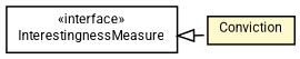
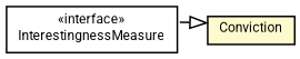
  digraph {
    nodesep=0.15
    rankdir=LR
    ranksep=0.25
    node [fontcolor=black fontname=Roboto fontsize=8 margin=0 shape=plaintext]
    n1 [height=0 label=<<table title="de.lmu.ifi.dbs.elki.algorithm.itemsetmining.associationrules.interest.InterestingnessMeasure" border="0" cellborder="1" cellspacing="0" cellpadding="2" href="InterestingnessMeasure.html" target="_parent"> 		<tr><td><table border="0" cellspacing="0" cellpadding="1"> 		<tr><td align="center" balign="center"> &#171;interface&#187; </td></tr> 		<tr><td align="center" balign="center"> <font face="Roboto">InterestingnessMeasure</font> </td></tr> 		</table></td></tr> 		</table>> width=0]
    n2 [height=0 label=<<table title="de.lmu.ifi.dbs.elki.algorithm.itemsetmining.associationrules.interest.Conviction" border="0" cellborder="1" cellspacing="0" cellpadding="2" bgcolor="lemonChiffon" href="Conviction.html" target="_parent"> 		<tr><td><table border="0" cellspacing="0" cellpadding="1"> 		<tr><td align="center" balign="center"> <font face="Roboto">Conviction</font> </td></tr> 		</table></td></tr> 		</table>> width=0]
-   n1 -> n2 [arrowtail=empty color=black dir=back fontname=Roboto fontsize=7 labelfontname=Roboto labelfontsize=7 style=dashed weight=9]
+   n2 -> n1 [arrowtail=empty color=black dir=back fontname=Roboto fontsize=7 labelfontname=Roboto labelfontsize=7 style=dashed weight=9]
  }
